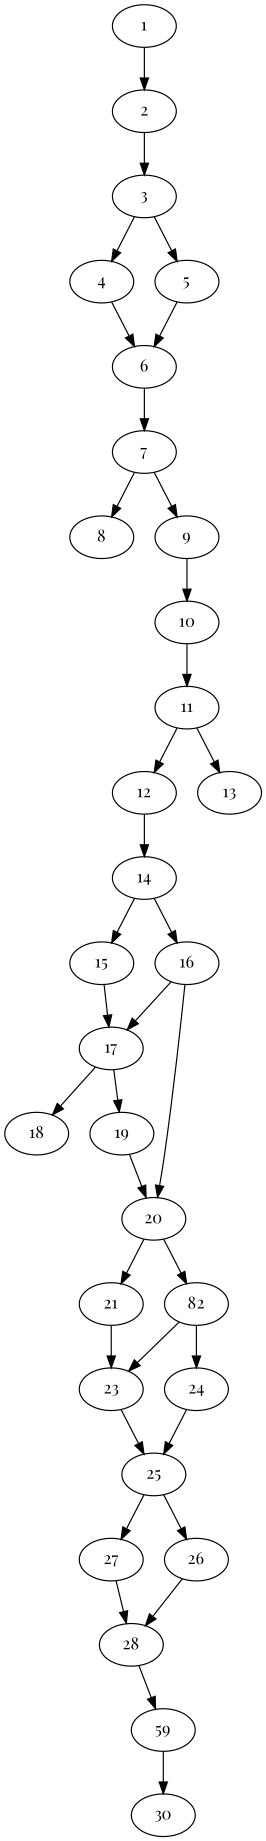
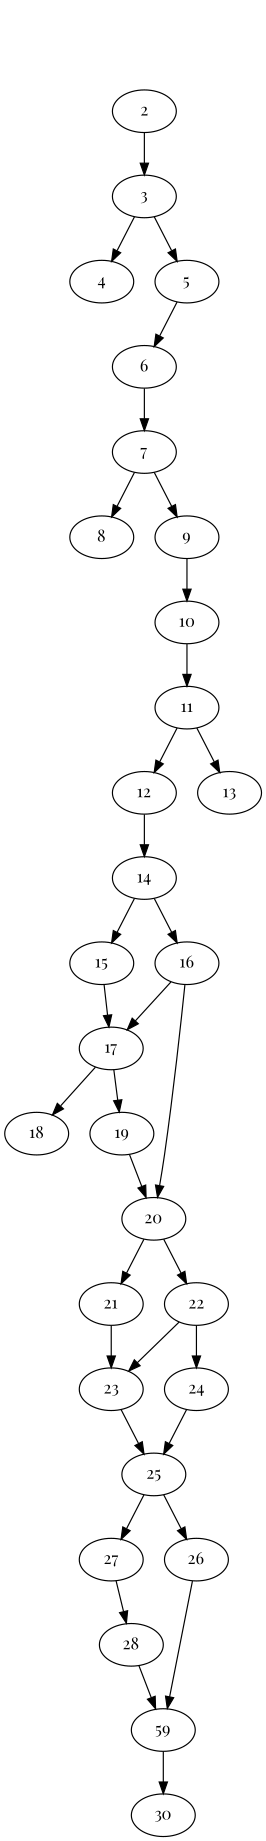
  digraph {
    fontname="Playfair Display"
    node [alpha=0.19 fontname="Playfair Display"]
    edge [fontname="Playfair Display"]
-   1 [alpha=0.06 expect_size=49719296]
    2 [alpha=0.02 expect_size=42039296]
    3 [expect_size=40406016]
    4 [expect_size=12166144]
    5 [alpha=0.01 expect_size=9758720]
    6 [alpha=0.06 expect_size=6845440]
    7 [alpha=0.02 expect_size=40483840]
    8 [alpha=0.09 expect_size=9858048]
    9 [alpha=0.16 expect_size=42248192]
    10 [expect_size=26117120]
    11 [alpha=0.05 expect_size=24136704]
    12 [alpha=0.10 expect_size=37615616]
    13 [alpha=0.17 expect_size=42649600]
    14 [alpha=0.05 expect_size=40072192]
    15 [alpha=0.18 expect_size=38456320]
    16 [alpha=0.16 expect_size=40744960]
    17 [alpha=0.01 expect_size=8299520]
    20 [alpha=0.16 expect_size=24776704]
    18 [alpha=0.17 expect_size=12992512]
    19 [alpha=0.12 expect_size=34950144]
    21 [expect_size=22677504]
-   22 [alpha=0.17 expect_size=34576384 label=82]
+   22 [alpha=0.17 expect_size=34576384]
    23 [alpha=0.10 expect_size=11997184]
    24 [alpha=0.06 expect_size=52226048]
    25 [alpha=0.04 expect_size=17673216]
    26 [alpha=0.03 expect_size=13134848]
    27 [alpha=0.17 expect_size=51884032]
    28 [alpha=0.12 expect_size=7446528]
    n29 [alpha=0.04 expect_size=47899648 label=59]
    30 [alpha=0.04 expect_size=29077504]
-   1 -> 2
    2 -> 3
    3 -> 4
    3 -> 5
-   4 -> 6
    5 -> 6
    6 -> 7
    7 -> 8
    7 -> 9
    9 -> 10
    10 -> 11
    11 -> 12
    11 -> 13
    12 -> 14
    14 -> 15
    14 -> 16
    15 -> 17
    16 -> 17
    16 -> 20
    17 -> 18
    17 -> 19
    20 -> 21
    20 -> 22
    19 -> 20
    21 -> 23
    22 -> 23
    22 -> 24
    23 -> 25
    24 -> 25
    25 -> 26
    25 -> 27
-   26 -> 28
+   26 -> n29
    27 -> 28
    28 -> n29
    n29 -> 30
  }
